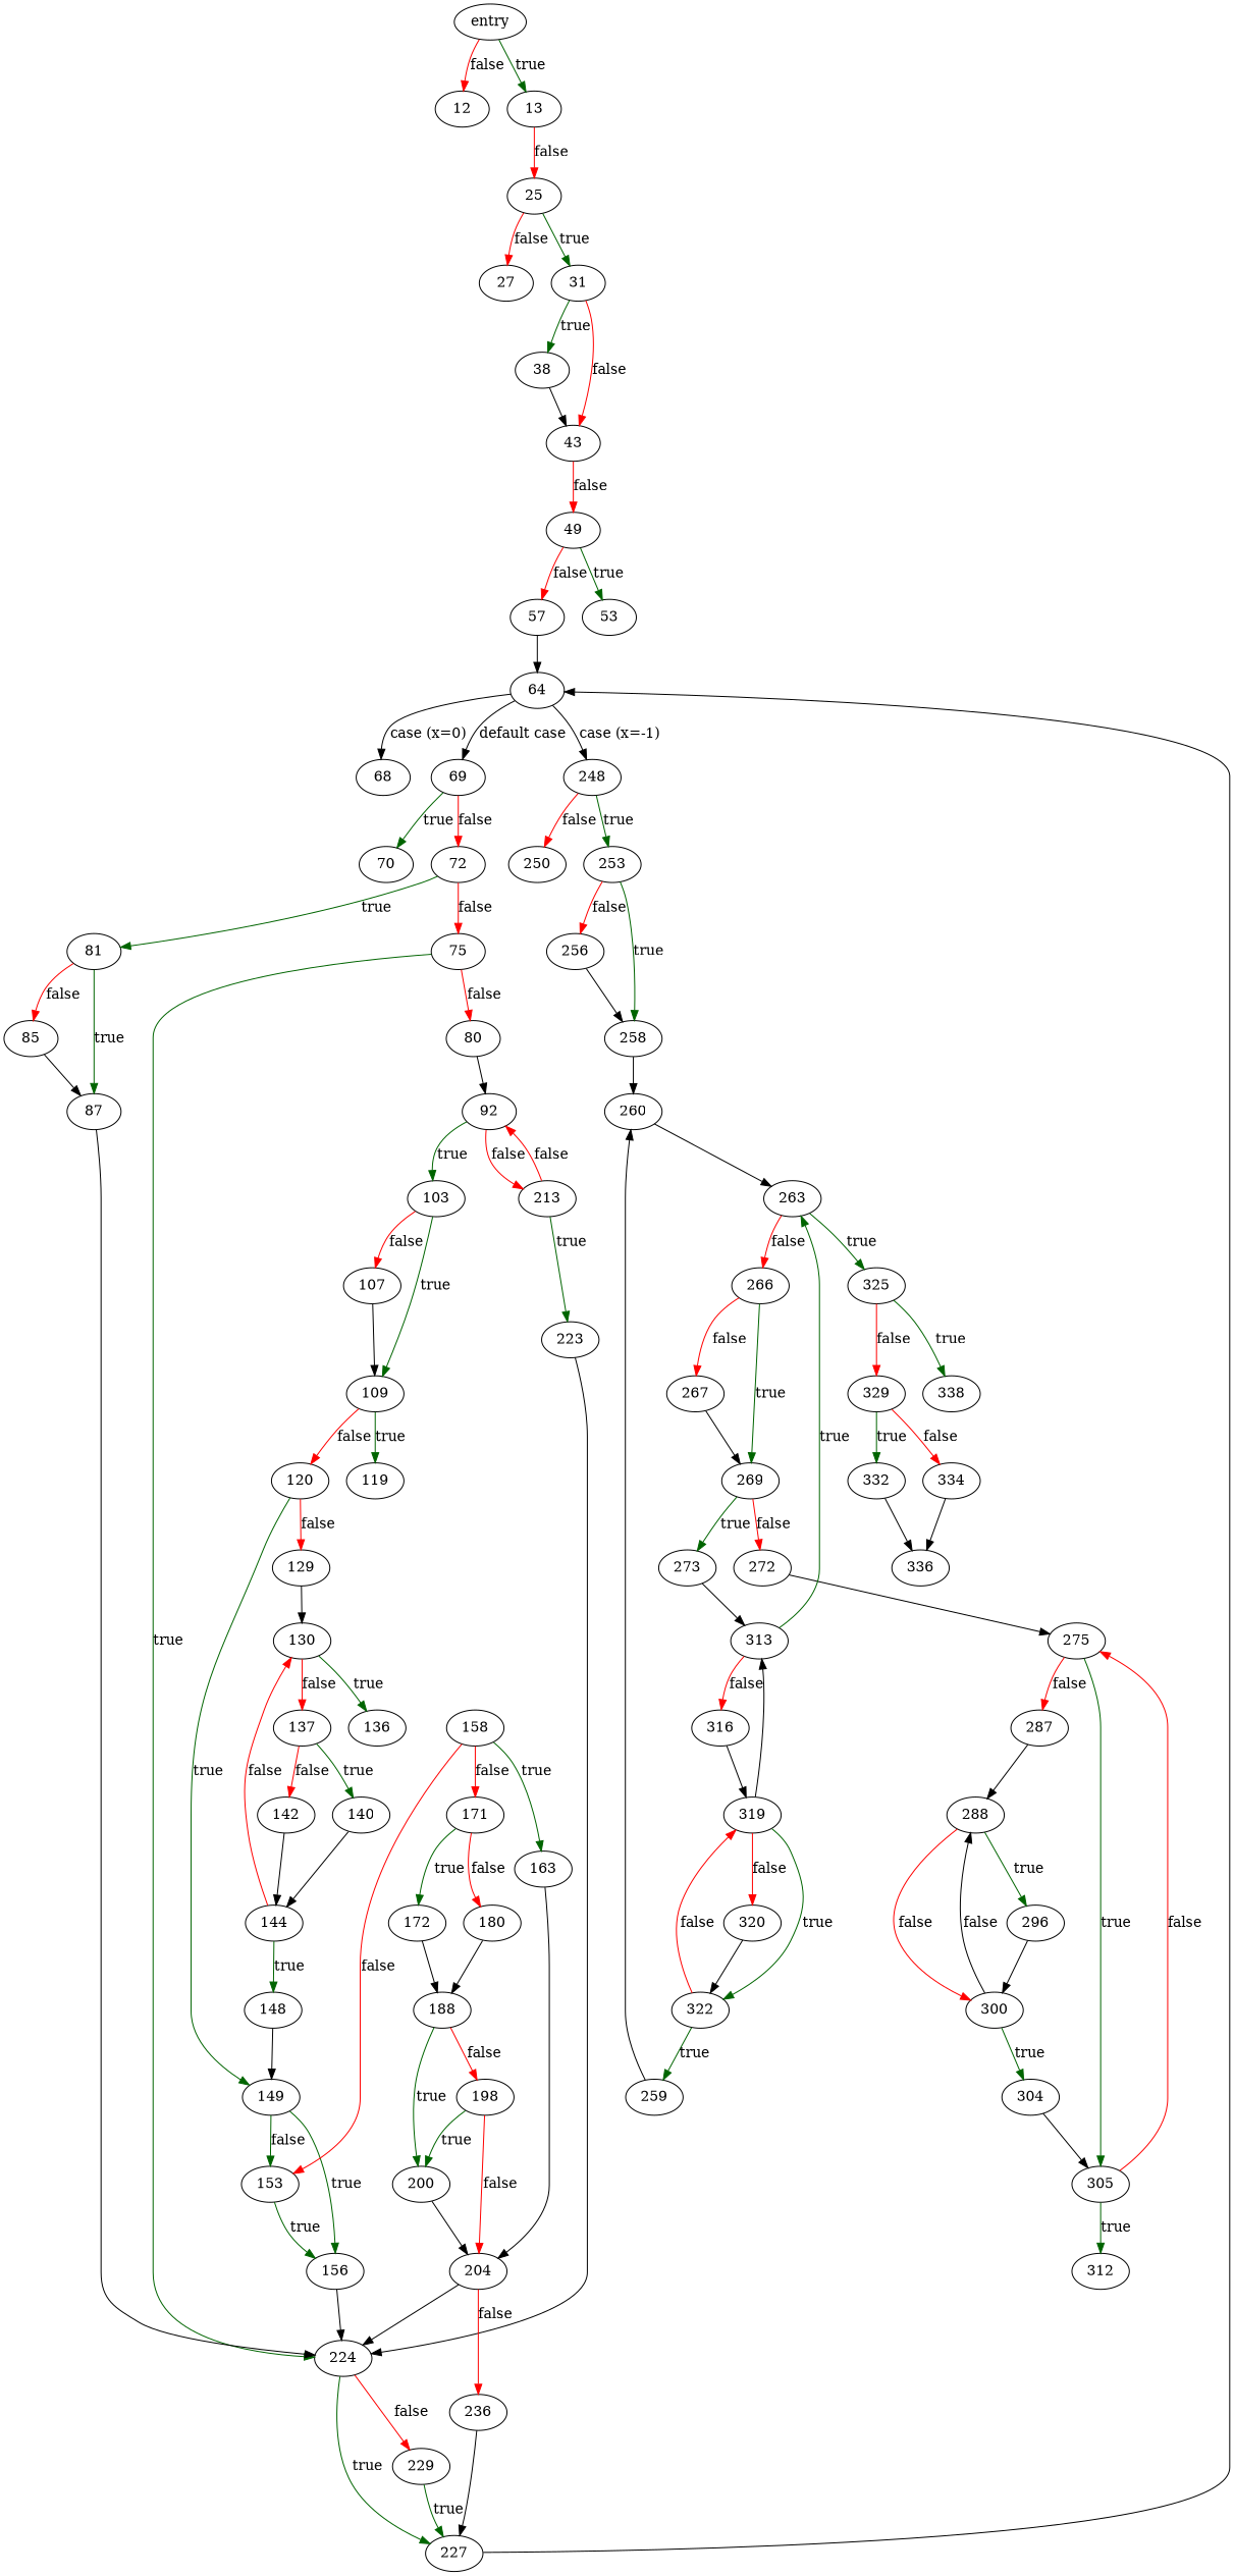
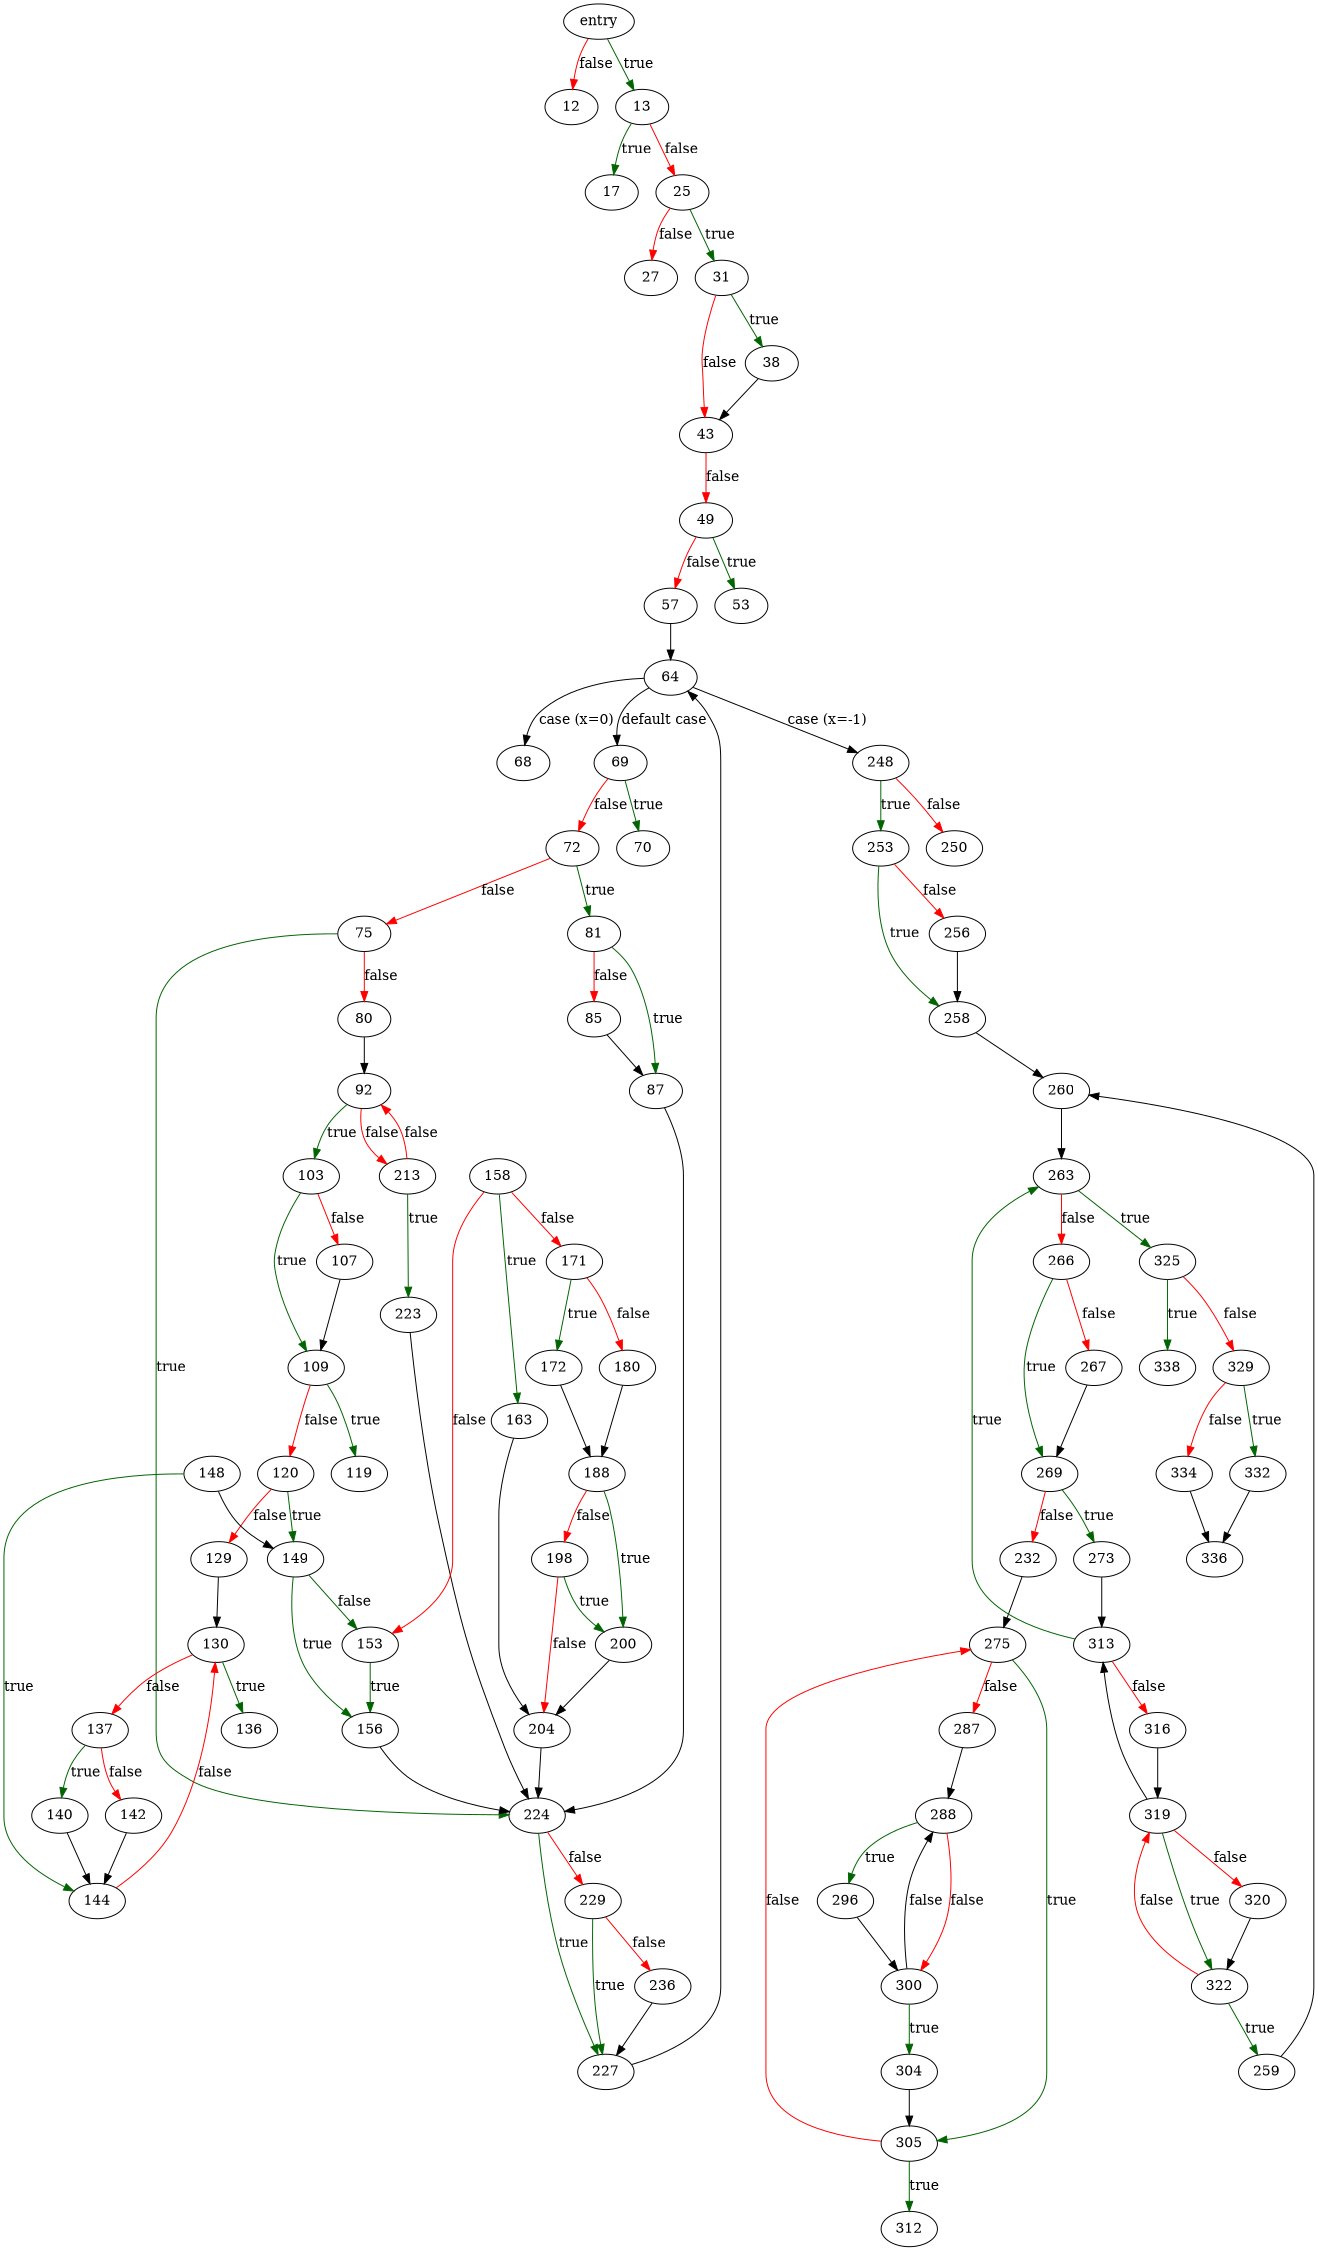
  digraph {
    edge [color=darkgreen]
    n1 [label=entry]
    12
    13
+   17
    25
    27
    31
    38
    43
    49
    57
    53
    64
    68
    69
    248
    n17 [label=70]
    72
    250
    253
    75
    81
    80
    224
    85
    87
    92
    227
    229
    103
    213
    107
    109
    223
    119
    120
    129
    149
    130
    153
    156
    136
    137
    140
    142
    144
    148
    158
    163
    171
    204
    172
    180
    188
    198
    200
    236
    256
    258
    260
    263
    259
    266
    325
    267
    269
    329
    338
-   272
+   272 [label=232]
    273
    275
    313
    287
    305
    316
    288
    312
    296
    300
    304
    319
    320
    322
    332
    334
    336
    n1 -> 12 [color=red label=false]
    n1 -> 13 [label=true]
+   13 -> 17 [label=true]
    13 -> 25 [color=red label=false]
    25 -> 27 [color=red label=false]
    25 -> 31 [label=true]
    31 -> 38 [label=true]
    31 -> 43 [color=red label=false]
    38 -> 43 [color=""]
    43 -> 49 [color=red label=false]
    49 -> 57 [color=red label=false]
    49 -> 53 [label=true]
    57 -> 64 [color=""]
    64 -> 68 [label="case (x=0)" color=""]
    64 -> 69 [label="default case" color=""]
    64 -> 248 [label="case (x=-1)" color=""]
    69 -> n17 [label=true]
    69 -> 72 [color=red label=false]
    248 -> 250 [color=red label=false]
    248 -> 253 [label=true]
    72 -> 75 [color=red label=false]
    72 -> 81 [label=true]
    253 -> 256 [color=red label=false]
    253 -> 258 [label=true]
    75 -> 80 [color=red label=false]
    75 -> 224 [label=true]
    81 -> 85 [color=red label=false]
    81 -> 87 [label=true]
    80 -> 92 [color=""]
    224 -> 227 [label=true]
    224 -> 229 [color=red label=false]
    85 -> 87 [color=""]
    87 -> 224 [color=""]
    92 -> 103 [label=true]
    92 -> 213 [color=red label=false]
    227 -> 64 [color=""]
    229 -> 227 [label=true]
-   204 -> 236 [color=red label=false]
+   229 -> 236 [color=red label=false]
    103 -> 107 [color=red label=false]
    103 -> 109 [label=true]
    213 -> 92 [color=red label=false]
    213 -> 223 [label=true]
    107 -> 109 [color=""]
    109 -> 119 [label=true]
    109 -> 120 [color=red label=false]
    223 -> 224 [color=""]
    120 -> 129 [color=red label=false]
    120 -> 149 [label=true]
    129 -> 130 [color=""]
    149 -> 153 [label=false]
    149 -> 156 [label=true]
    130 -> 136 [label=true]
    130 -> 137 [color=red label=false]
    153 -> 156 [label=true]
    156 -> 224 [color=""]
    137 -> 140 [label=true]
    137 -> 142 [color=red label=false]
    140 -> 144 [color=""]
    142 -> 144 [color=""]
    144 -> 130 [color=red label=false]
-   144 -> 148 [label=true]
+   148 -> 144 [label=true]
    148 -> 149 [color=""]
    158 -> 153 [color=red label=false]
    158 -> 163 [label=true]
    158 -> 171 [color=red label=false]
    163 -> 204 [color=""]
    171 -> 172 [label=true]
    171 -> 180 [color=red label=false]
    204 -> 224 [color=""]
    172 -> 188 [color=""]
    180 -> 188 [color=""]
    188 -> 198 [color=red label=false]
    188 -> 200 [label=true]
    198 -> 204 [color=red label=false]
    198 -> 200 [label=true]
    200 -> 204 [color=""]
    236 -> 227 [color=""]
    256 -> 258 [color=""]
    258 -> 260 [color=""]
    260 -> 263 [color=""]
    263 -> 266 [color=red label=false]
    263 -> 325 [label=true]
    259 -> 260 [color=""]
    266 -> 267 [color=red label=false]
    266 -> 269 [label=true]
    325 -> 329 [color=red label=false]
    325 -> 338 [label=true]
    267 -> 269 [color=""]
    269 -> 272 [color=red label=false]
    269 -> 273 [label=true]
    329 -> 332 [label=true]
    329 -> 334 [color=red label=false]
    272 -> 275 [color=""]
    273 -> 313 [color=""]
    275 -> 287 [color=red label=false]
    275 -> 305 [label=true]
    313 -> 263 [label=true]
    313 -> 316 [color=red label=false]
    287 -> 288 [color=""]
    305 -> 275 [color=red label=false]
    305 -> 312 [label=true]
    316 -> 319 [color=""]
    288 -> 296 [label=true]
    288 -> 300 [color=red label=false]
    296 -> 300 [color=""]
    300 -> 288 [color=black label=false]
    300 -> 304 [label=true]
    304 -> 305 [color=""]
    319 -> 313 [color=""]
    319 -> 320 [color=red label=false]
    319 -> 322 [label=true]
    320 -> 322 [color=""]
    322 -> 259 [label=true]
    322 -> 319 [color=red label=false]
    332 -> 336 [color=""]
    334 -> 336 [color=""]
  }
